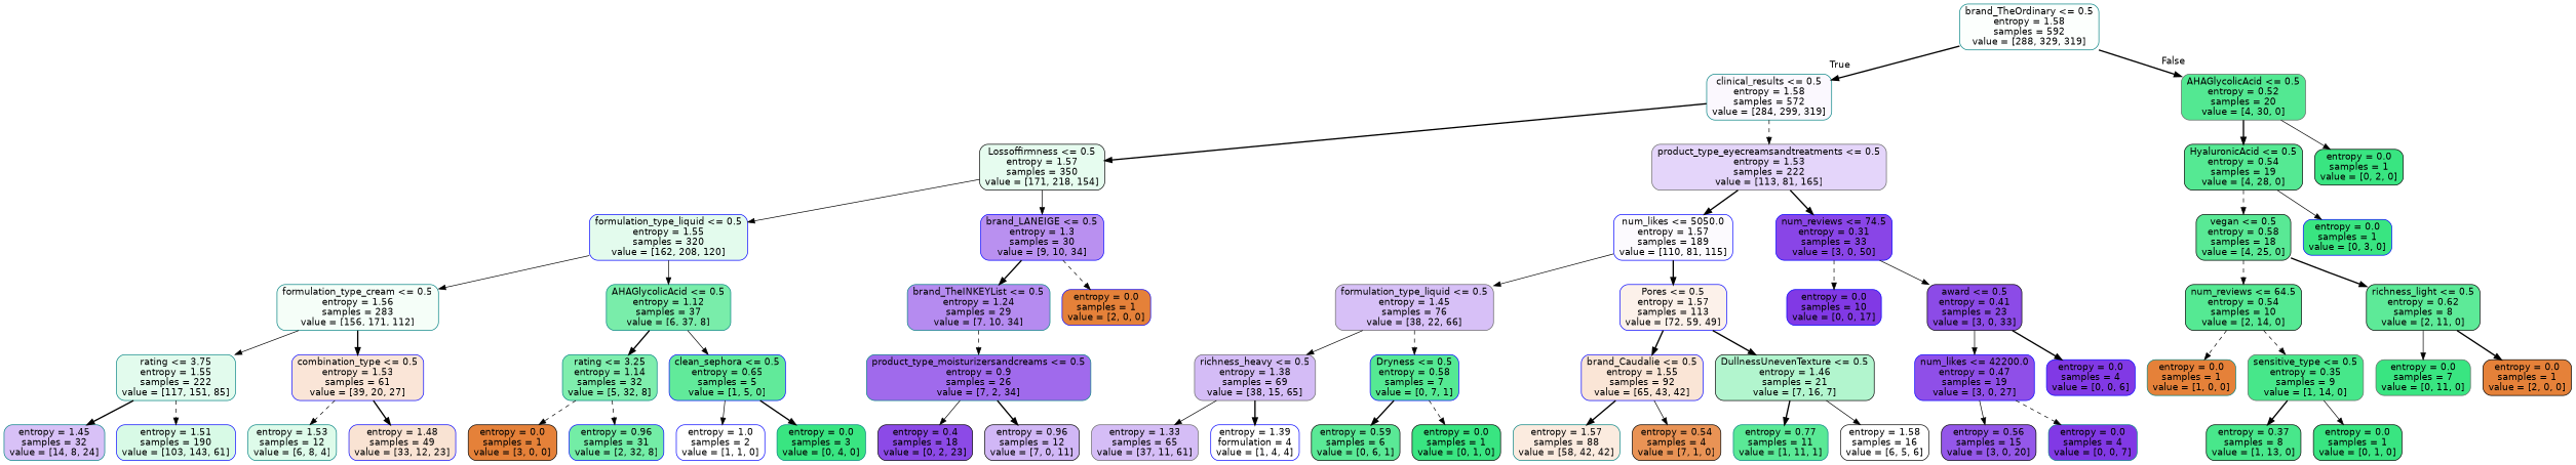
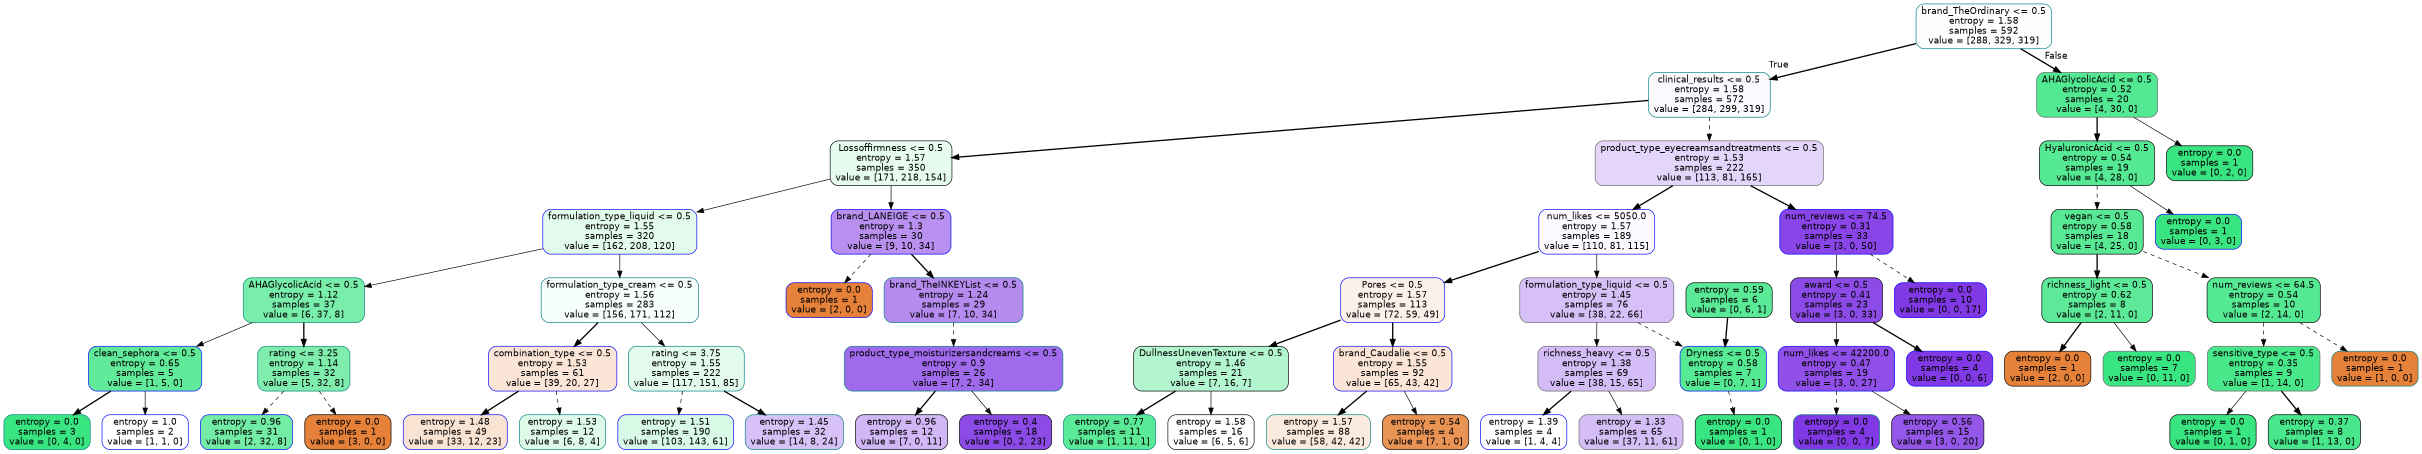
  digraph {
    node [color=black fillcolor="#39e581" fontname=helvetica shape=box style="filled, rounded"]
    edge [fontname=helvetica style=bold]
    n1 [color=teal fillcolor="#fcfffd" label="brand_TheOrdinary <= 0.5\nentropy = 1.58\nsamples = 592\nvalue = [288, 329, 319]"]
    n2 [color=teal fillcolor="#fbf8fe" label="clinical_results <= 0.5\nentropy = 1.58\nsamples = 572\nvalue = [284, 299, 319]"]
    n3 [color=gray40 fillcolor="#53e892" label="AHAGlycolicAcid <= 0.5\nentropy = 0.52\nsamples = 20\nvalue = [4, 30, 0]"]
    n4 [fillcolor="#e6fcef" label="Lossoffirmness <= 0.5\nentropy = 1.57\nsamples = 350\nvalue = [171, 218, 154]"]
    n5 [color=gray40 fillcolor="#e4d5fa" label="product_type_eyecreamsandtreatments <= 0.5\nentropy = 1.53\nsamples = 222\nvalue = [113, 81, 165]"]
    n6 [fillcolor="#55e993" label="HyaluronicAcid <= 0.5\nentropy = 0.54\nsamples = 19\nvalue = [4, 28, 0]"]
    n7 [label="entropy = 0.0\nsamples = 1\nvalue = [0, 2, 0]"]
    n8 [color=blue fillcolor="#e3fbed" label="formulation_type_liquid <= 0.5\nentropy = 1.55\nsamples = 320\nvalue = [162, 208, 120]"]
    n9 [color=blue fillcolor="#b990f0" label="brand_LANEIGE <= 0.5\nentropy = 1.3\nsamples = 30\nvalue = [9, 10, 34]"]
    n10 [color=blue fillcolor="#fcfafe" label="num_likes <= 5050.0\nentropy = 1.57\nsamples = 189\nvalue = [110, 81, 115]"]
    n11 [color=blue fillcolor="#8945e7" label="num_reviews <= 74.5\nentropy = 0.31\nsamples = 33\nvalue = [3, 0, 50]"]
    n12 [color=teal fillcolor="#f5fef8" label="formulation_type_cream <= 0.5\nentropy = 1.56\nsamples = 283\nvalue = [156, 171, 112]"]
    n13 [color=teal fillcolor="#79edaa" label="AHAGlycolicAcid <= 0.5\nentropy = 1.12\nsamples = 37\nvalue = [6, 37, 8]"]
    n14 [color=teal fillcolor="#b58bf0" label="brand_TheINKEYList <= 0.5\nentropy = 1.24\nsamples = 29\nvalue = [7, 10, 34]"]
    n15 [color=blue fillcolor="#e58139" label="entropy = 0.0\nsamples = 1\nvalue = [2, 0, 0]"]
    n16 [color=teal fillcolor="#e2fbed" label="rating <= 3.75\nentropy = 1.55\nsamples = 222\nvalue = [117, 151, 85]"]
    n17 [color=blue fillcolor="#fae5d7" label="combination_type <= 0.5\nentropy = 1.53\nsamples = 61\nvalue = [39, 20, 27]"]
    n18 [color=teal fillcolor="#7feead" label="rating <= 3.25\nentropy = 1.14\nsamples = 32\nvalue = [5, 32, 8]"]
    n19 [color=blue fillcolor="#61ea9a" label="clean_sephora <= 0.5\nentropy = 0.65\nsamples = 5\nvalue = [1, 5, 0]"]
    n20 [color=teal fillcolor="#d8c1f7" label="entropy = 1.45\nsamples = 32\nvalue = [14, 8, 24]"]
    n21 [color=blue fillcolor="#d8fae6" label="entropy = 1.51\nsamples = 190\nvalue = [103, 143, 61]"]
    n22 [color=teal fillcolor="#defbea" label="entropy = 1.53\nsamples = 12\nvalue = [6, 8, 4]"]
    n23 [color=blue fillcolor="#f9e3d3" label="entropy = 1.48\nsamples = 49\nvalue = [33, 12, 23]"]
    n24 [fillcolor="#e58139" label="entropy = 0.0\nsamples = 1\nvalue = [3, 0, 0]"]
    n25 [color=blue fillcolor="#73eda6" label="entropy = 0.96\nsamples = 31\nvalue = [2, 32, 8]"]
    n26 [color=blue fillcolor="#ffffff" label="entropy = 1.0\nsamples = 2\nvalue = [1, 1, 0]"]
    n27 [color=teal label="entropy = 0.0\nsamples = 3\nvalue = [0, 4, 0]"]
    n28 [color=teal fillcolor="#a06aec" label="product_type_moisturizersandcreams <= 0.5\nentropy = 0.9\nsamples = 26\nvalue = [7, 2, 34]"]
    n29 [fillcolor="#8c4ae7" label="entropy = 0.4\nsamples = 18\nvalue = [0, 2, 23]"]
    n30 [fillcolor="#d1b7f6" label="entropy = 0.96\nsamples = 12\nvalue = [7, 0, 11]"]
    n31 [color=gray40 fillcolor="#d7c0f7" label="formulation_type_liquid <= 0.5\nentropy = 1.45\nsamples = 76\nvalue = [38, 22, 66]"]
    n32 [color=blue fillcolor="#fcf1ea" label="Pores <= 0.5\nentropy = 1.57\nsamples = 113\nvalue = [72, 59, 49]"]
    n33 [color=blue fillcolor="#8139e5" label="entropy = 0.0\nsamples = 10\nvalue = [0, 0, 17]"]
    n34 [fillcolor="#8c4be7" label="award <= 0.5\nentropy = 0.41\nsamples = 23\nvalue = [3, 0, 33]"]
    n35 [color=gray40 fillcolor="#d4bcf6" label="richness_heavy <= 0.5\nentropy = 1.38\nsamples = 69\nvalue = [38, 15, 65]"]
    n36 [color=blue fillcolor="#55e993" label="Dryness <= 0.5\nentropy = 0.58\nsamples = 7\nvalue = [0, 7, 1]"]
    n37 [color=blue fillcolor="#fae5d6" label="brand_Caudalie <= 0.5\nentropy = 1.55\nsamples = 92\nvalue = [65, 43, 42]"]
    n38 [fillcolor="#b2f5ce" label="DullnessUnevenTexture <= 0.5\nentropy = 1.46\nsamples = 21\nvalue = [7, 16, 7]"]
    n39 [color=gray40 fillcolor="#d5bdf6" label="entropy = 1.33\nsamples = 65\nvalue = [37, 11, 61]"]
-   n40 [color=blue fillcolor="#ffffff" label="entropy = 1.39\nformulation = 4\nvalue = [1, 4, 4]"]
+   n40 [color=blue fillcolor="#ffffff" label="entropy = 1.39\nsamples = 4\nvalue = [1, 4, 4]"]
    n41 [fillcolor="#5ae996" label="entropy = 0.59\nsamples = 6\nvalue = [0, 6, 1]"]
    n42 [label="entropy = 0.0\nsamples = 1\nvalue = [0, 1, 0]"]
    n43 [color=teal fillcolor="#fbebdf" label="entropy = 1.57\nsamples = 88\nvalue = [58, 42, 42]"]
    n44 [fillcolor="#e99355" label="entropy = 0.54\nsamples = 4\nvalue = [7, 1, 0]"]
    n45 [color=teal fillcolor="#5ae996" label="entropy = 0.77\nsamples = 11\nvalue = [1, 11, 1]"]
    n46 [fillcolor="#ffffff" label="entropy = 1.58\nsamples = 16\nvalue = [6, 5, 6]"]
    n47 [color=blue fillcolor="#8f4fe8" label="num_likes <= 42200.0\nentropy = 0.47\nsamples = 19\nvalue = [3, 0, 27]"]
    n48 [color=blue fillcolor="#8139e5" label="entropy = 0.0\nsamples = 4\nvalue = [0, 0, 6]"]
    n49 [fillcolor="#9457e9" label="entropy = 0.56\nsamples = 15\nvalue = [3, 0, 20]"]
    n50 [color=teal fillcolor="#8139e5" label="entropy = 0.0\nsamples = 4\nvalue = [0, 0, 7]"]
    n51 [fillcolor="#59e995" label="vegan <= 0.5\nentropy = 0.58\nsamples = 18\nvalue = [4, 25, 0]"]
    n52 [color=blue label="entropy = 0.0\nsamples = 1\nvalue = [0, 3, 0]"]
    n53 [fillcolor="#55e993" label="num_reviews <= 64.5\nentropy = 0.54\nsamples = 10\nvalue = [2, 14, 0]"]
    n54 [fillcolor="#5dea98" label="richness_light <= 0.5\nentropy = 0.62\nsamples = 8\nvalue = [2, 11, 0]"]
    n55 [color=teal fillcolor="#e58139" label="entropy = 0.0\nsamples = 1\nvalue = [1, 0, 0]"]
    n56 [color=gray40 fillcolor="#47e78a" label="sensitive_type <= 0.5\nentropy = 0.35\nsamples = 9\nvalue = [1, 14, 0]"]
    n57 [color=gray40 label="entropy = 0.0\nsamples = 7\nvalue = [0, 11, 0]"]
    n58 [fillcolor="#e58139" label="entropy = 0.0\nsamples = 1\nvalue = [2, 0, 0]"]
    n59 [fillcolor="#48e78b" label="entropy = 0.37\nsamples = 8\nvalue = [1, 13, 0]"]
    n60 [label="entropy = 0.0\nsamples = 1\nvalue = [0, 1, 0]"]
    n1 -> n2 [headlabel=True labelangle=45 labeldistance=2.5]
    n1 -> n3 [headlabel=False labelangle=-45 labeldistance=2.5]
    n2 -> n4
    n2 -> n5 [style=dashed]
    n3 -> n6
    n3 -> n7 [style=solid]
    n4 -> n8 [style=solid]
    n4 -> n9 [style=solid]
    n5 -> n10
    n5 -> n11
    n6 -> n51 [style=dashed]
    n6 -> n52 [style=solid]
    n8 -> n12 [style=solid]
    n8 -> n13 [style=solid]
    n9 -> n14
    n9 -> n15 [style=dashed]
    n10 -> n31 [style=solid]
    n10 -> n32
    n11 -> n33 [style=dashed]
    n11 -> n34 [style=solid]
    n12 -> n16 [style=solid]
    n12 -> n17
    n13 -> n18
    n13 -> n19 [style=solid]
    n14 -> n28 [style=dashed]
    n16 -> n20
    n16 -> n21 [style=dashed]
    n17 -> n22 [style=dashed]
    n17 -> n23
    n18 -> n24 [style=dashed]
    n18 -> n25 [style=dashed]
    n19 -> n26 [style=solid]
    n19 -> n27
    n28 -> n29 [style=solid]
    n28 -> n30
    n31 -> n35 [style=solid]
    n31 -> n36 [style=dashed]
    n32 -> n37
    n32 -> n38
    n34 -> n47 [style=solid]
    n34 -> n48
    n35 -> n39 [style=solid]
    n35 -> n40
-   n36 -> n41
+   n41 -> n36
    n36 -> n42 [style=dashed]
    n37 -> n43
    n37 -> n44 [style=solid]
    n38 -> n45
    n38 -> n46 [style=solid]
    n47 -> n49 [style=solid]
    n47 -> n50 [style=dashed]
    n51 -> n53 [style=dashed]
    n51 -> n54
    n53 -> n55 [style=dashed]
    n53 -> n56 [style=dashed]
    n54 -> n57 [style=solid]
    n54 -> n58
    n56 -> n59
    n56 -> n60 [style=solid]
  }
